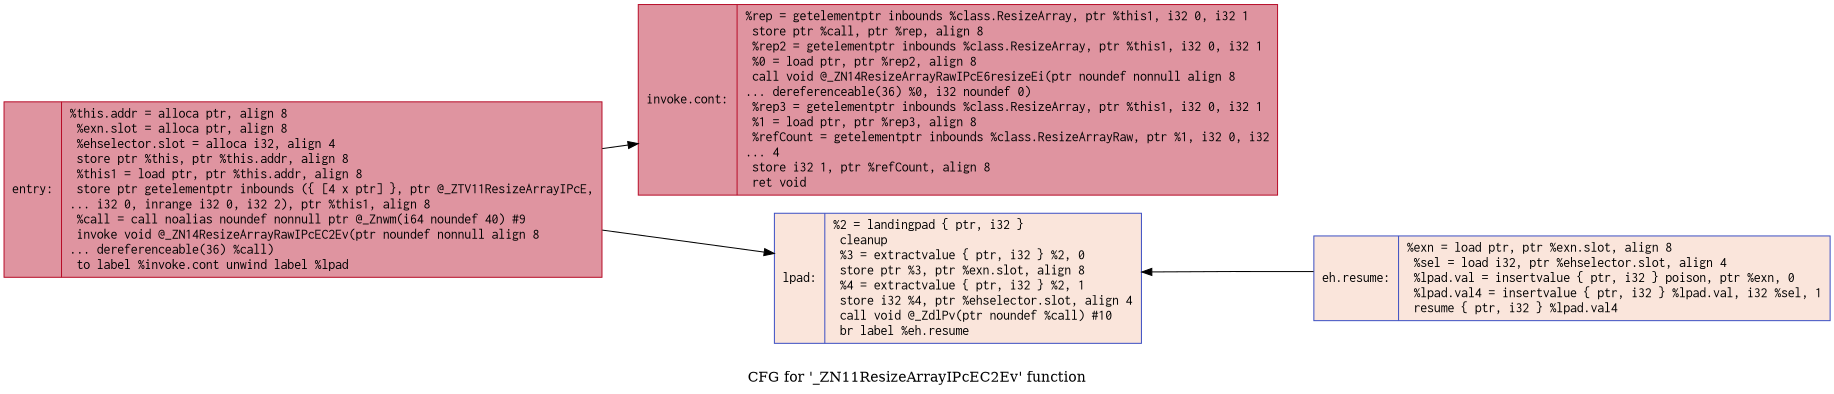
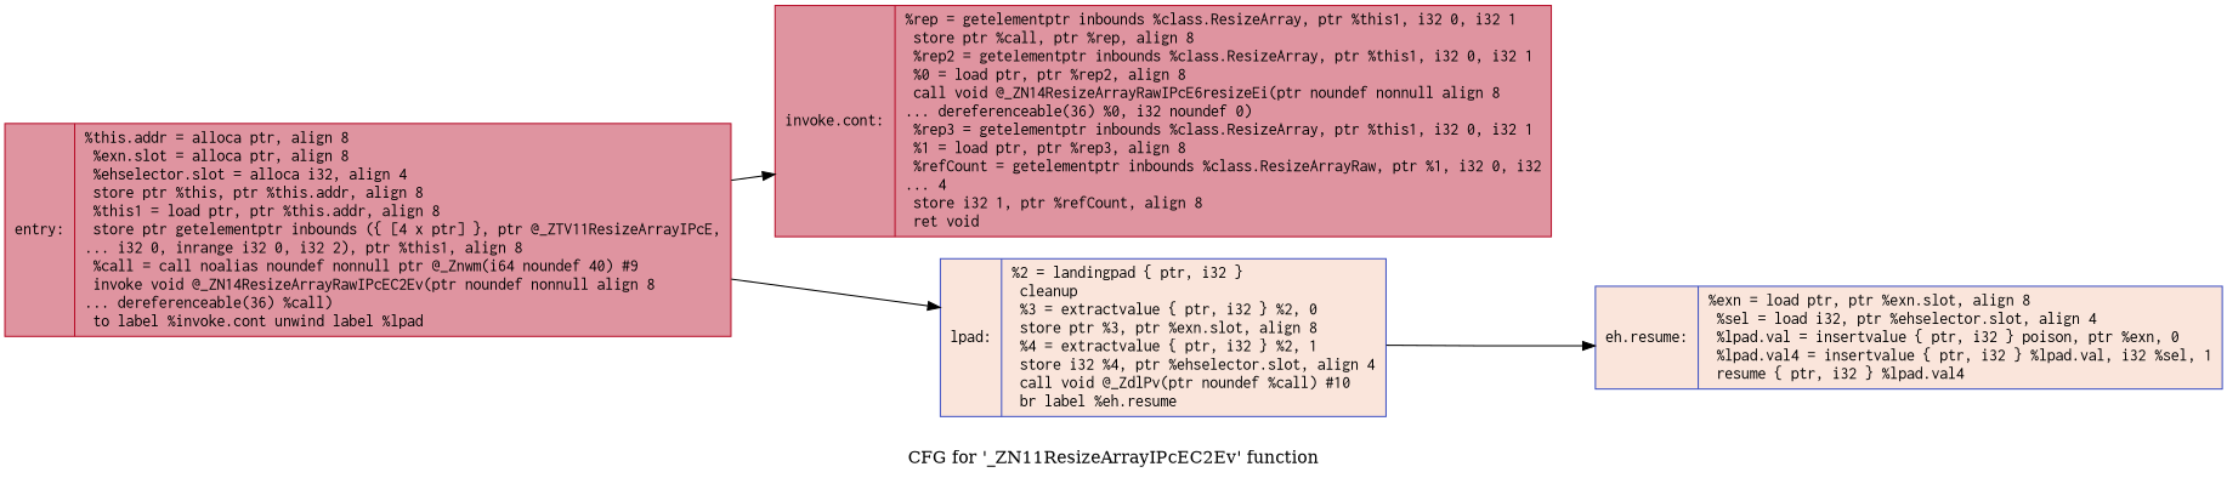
  digraph {
    label="CFG for '_ZN11ResizeArrayIPcEC2Ev' function"
    rankdir=LR
    node [color="#b70d28ff" fillcolor="#b70d2870" fontname=Courier shape=record style=filled]
    n1 [label="{entry:\l|  %this.addr = alloca ptr, align 8\l  %exn.slot = alloca ptr, align 8\l  %ehselector.slot = alloca i32, align 4\l  store ptr %this, ptr %this.addr, align 8\l  %this1 = load ptr, ptr %this.addr, align 8\l  store ptr getelementptr inbounds (\{ [4 x ptr] \}, ptr @_ZTV11ResizeArrayIPcE,\l... i32 0, inrange i32 0, i32 2), ptr %this1, align 8\l  %call = call noalias noundef nonnull ptr @_Znwm(i64 noundef 40) #9\l  invoke void @_ZN14ResizeArrayRawIPcEC2Ev(ptr noundef nonnull align 8\l... dereferenceable(36) %call)\l          to label %invoke.cont unwind label %lpad\l}"]
    n2 [label="{invoke.cont:\l|  %rep = getelementptr inbounds %class.ResizeArray, ptr %this1, i32 0, i32 1\l  store ptr %call, ptr %rep, align 8\l  %rep2 = getelementptr inbounds %class.ResizeArray, ptr %this1, i32 0, i32 1\l  %0 = load ptr, ptr %rep2, align 8\l  call void @_ZN14ResizeArrayRawIPcE6resizeEi(ptr noundef nonnull align 8\l... dereferenceable(36) %0, i32 noundef 0)\l  %rep3 = getelementptr inbounds %class.ResizeArray, ptr %this1, i32 0, i32 1\l  %1 = load ptr, ptr %rep3, align 8\l  %refCount = getelementptr inbounds %class.ResizeArrayRaw, ptr %1, i32 0, i32\l... 4\l  store i32 1, ptr %refCount, align 8\l  ret void\l}"]
    n3 [color="#3d50c3ff" fillcolor="#f4c5ad70" label="{lpad:\l|  %2 = landingpad \{ ptr, i32 \}\l          cleanup\l  %3 = extractvalue \{ ptr, i32 \} %2, 0\l  store ptr %3, ptr %exn.slot, align 8\l  %4 = extractvalue \{ ptr, i32 \} %2, 1\l  store i32 %4, ptr %ehselector.slot, align 4\l  call void @_ZdlPv(ptr noundef %call) #10\l  br label %eh.resume\l}"]
    n4 [color="#3d50c3ff" fillcolor="#f4c5ad70" label="{eh.resume:\l|  %exn = load ptr, ptr %exn.slot, align 8\l  %sel = load i32, ptr %ehselector.slot, align 4\l  %lpad.val = insertvalue \{ ptr, i32 \} poison, ptr %exn, 0\l  %lpad.val4 = insertvalue \{ ptr, i32 \} %lpad.val, i32 %sel, 1\l  resume \{ ptr, i32 \} %lpad.val4\l}"]
    n1 -> n2
    n1 -> n3
-   n4 -> n3
+   n3 -> n4
  }
